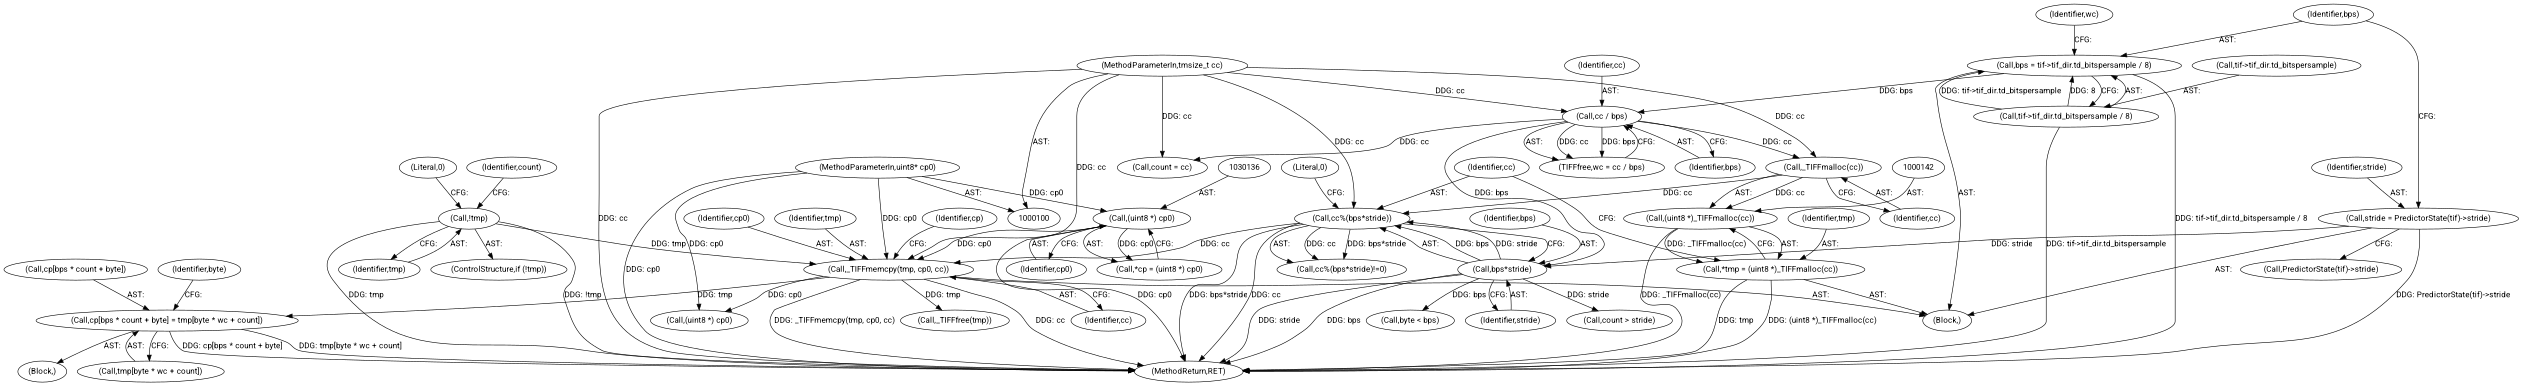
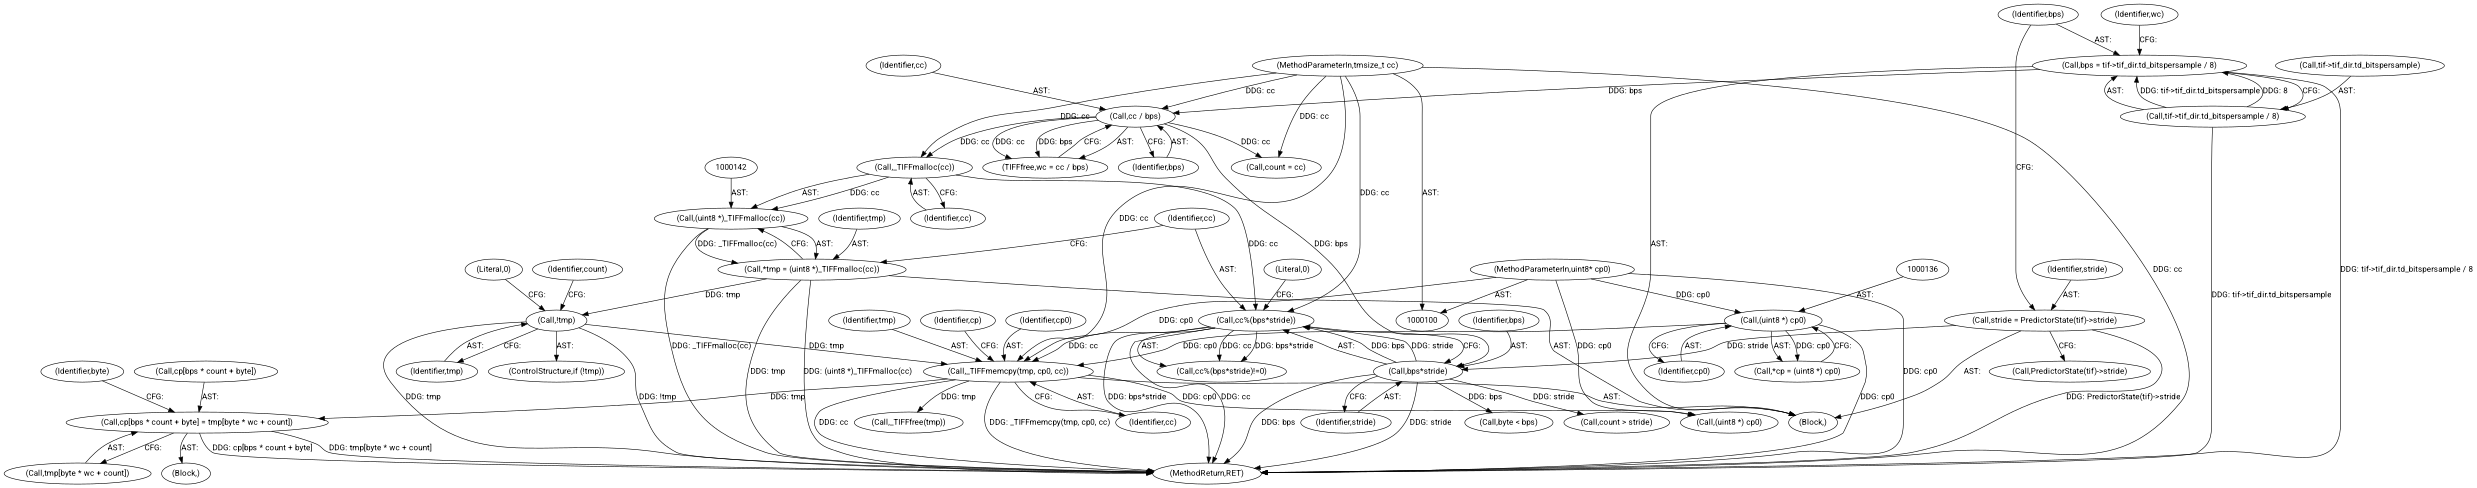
  digraph {
    fontname=Roboto
    node [fontname=Roboto]
    edge [fontname=Roboto]
    n1 [label="(Call,cp[bps * count + byte] = tmp[byte * wc + count])"]
    n2 [label="(MethodReturn,RET)"]
    n3 [label="(Block,)"]
    n4 [label="(Call,tmp[byte * wc + count])"]
    n5 [label="(Call,_TIFFmemcpy(tmp, cp0, cc))"]
    n6 [label="(Call,(uint8 *) cp0)"]
    n7 [label="(Block,)"]
    n8 [label="(Identifier,cc)"]
    n9 [label="(Call,_TIFFfree(tmp))"]
    n10 [label="(Call,!tmp)"]
    n11 [label="(Identifier,tmp)"]
    n12 [label="(ControlStructure,if (!tmp))"]
    n13 [label="(Call,*tmp = (uint8 *)_TIFFmalloc(cc))"]
    n14 [label="(Call,(uint8 *)_TIFFmalloc(cc))"]
    n15 [label="(Call,_TIFFmalloc(cc))"]
    n16 [label="(Call,cc%(bps*stride))"]
    n17 [label="(Identifier,cc)"]
    n18 [label="(Call,bps*stride)"]
    n19 [label="(Call,cc%(bps*stride)!=0)"]
    n20 [label="(MethodParameterIn,tmsize_t cc)"]
    n21 [label="(Call,cc / bps)"]
    n22 [label="(Call,count = cc)"]
    1000100
    n24 [label="(TIFFfree,wc = cc / bps)"]
    n25 [label="(Identifier,bps)"]
    n26 [label="(Call,byte < bps)"]
    n27 [label="(Call,count > stride)"]
    n28 [label="(Identifier,stride)"]
    n29 [label="(Call,bps = tif->tif_dir.td_bitspersample / 8)"]
    n30 [label="(Call,tif->tif_dir.td_bitspersample / 8)"]
    n31 [label="(Call,(uint8 *) cp0)"]
    n32 [label="(Call,*cp = (uint8 *) cp0)"]
    n33 [label="(Identifier,cp0)"]
    n34 [label="(MethodParameterIn,uint8* cp0)"]
    n35 [label="(Call,stride = PredictorState(tif)->stride)"]
    n36 [label="(Call,PredictorState(tif)->stride)"]
    n37 [label="(Identifier,count)"]
    n38 [label="(Identifier,bps)"]
    n39 [label="(Call,cp[bps * count + byte])"]
    n40 [label="(Literal,0)"]
    n41 [label="(Identifier,cc)"]
    n42 [label="(Identifier,cc)"]
    n43 [label="(Identifier,bps)"]
    n44 [label="(Identifier,cp)"]
    n45 [label="(Identifier,wc)"]
    n46 [label="(Call,tif->tif_dir.td_bitspersample)"]
    n47 [label="(Identifier,stride)"]
    n48 [label="(Literal,0)"]
    n49 [label="(Identifier,cp0)"]
    n50 [label="(Identifier,tmp)"]
    n51 [label="(Identifier,byte)"]
    n52 [label="(Identifier,tmp)"]
    1000142
-   1000136 [label=1030136]
+   1000136
    n1 -> n2 [label="DDG: tmp[byte * wc + count]"]
    n1 -> n2 [label="DDG: cp[bps * count + byte]"]
    n1 -> n3 [label="AST: "]
    n1 -> n4 [label="CFG: "]
    n4 -> n1 [label="AST: "]
    n5 -> n1 [label="DDG: tmp"]
    n5 -> n2 [label="DDG: _TIFFmemcpy(tmp, cp0, cc)"]
    n5 -> n2 [label="DDG: cc"]
    n5 -> n6 [label="DDG: cp0"]
    n5 -> n7 [label="AST: "]
    n5 -> n8 [label="CFG: "]
    n5 -> n9 [label="DDG: tmp"]
    n8 -> n5 [label="AST: "]
    n10 -> n2 [label="DDG: !tmp"]
    n10 -> n2 [label="DDG: tmp"]
    n10 -> n5 [label="DDG: tmp"]
    n10 -> n11 [label="CFG: "]
    n10 -> n12 [label="AST: "]
    n11 -> n10 [label="AST: "]
    n13 -> n2 [label="DDG: tmp"]
    n13 -> n2 [label="DDG: (uint8 *)_TIFFmalloc(cc)"]
    n13 -> n7 [label="AST: "]
+   n13 -> n10 [label="DDG: tmp"]
    n13 -> n14 [label="CFG: "]
    n14 -> n2 [label="DDG: _TIFFmalloc(cc)"]
    n14 -> n13 [label="AST: "]
    n14 -> n13 [label="DDG: _TIFFmalloc(cc)"]
    n15 -> n14 [label="AST: "]
    n15 -> n14 [label="DDG: cc"]
    n15 -> n16 [label="DDG: cc"]
    n15 -> n17 [label="CFG: "]
    n16 -> n2 [label="DDG: bps*stride"]
    n16 -> n2 [label="DDG: cc"]
    n16 -> n5 [label="DDG: cc"]
    n16 -> n18 [label="CFG: "]
    n16 -> n19 [label="AST: "]
    n16 -> n19 [label="DDG: cc"]
    n16 -> n19 [label="DDG: bps*stride"]
    n17 -> n15 [label="AST: "]
    n18 -> n2 [label="DDG: bps"]
    n18 -> n2 [label="DDG: stride"]
    n18 -> n16 [label="AST: "]
    n18 -> n16 [label="DDG: bps"]
    n18 -> n16 [label="DDG: stride"]
    n18 -> n26 [label="DDG: bps"]
    n18 -> n27 [label="DDG: stride"]
    n18 -> n28 [label="CFG: "]
    n20 -> n2 [label="DDG: cc"]
    n20 -> n5 [label="DDG: cc"]
    n20 -> n15 [label="DDG: cc"]
    n20 -> n16 [label="DDG: cc"]
    n20 -> n21 [label="DDG: cc"]
    n20 -> n22 [label="DDG: cc"]
    n20 -> 1000100 [label="AST: "]
    n21 -> n15 [label="DDG: cc"]
    n21 -> n18 [label="DDG: bps"]
    n21 -> n22 [label="DDG: cc"]
    n21 -> n24 [label="AST: "]
    n21 -> n24 [label="DDG: cc"]
    n21 -> n24 [label="DDG: bps"]
    n21 -> n25 [label="CFG: "]
    n24 -> n21 [label="CFG: "]
    n25 -> n21 [label="AST: "]
    n28 -> n18 [label="AST: "]
    n29 -> n2 [label="DDG: tif->tif_dir.td_bitspersample / 8"]
    n29 -> n7 [label="AST: "]
    n29 -> n21 [label="DDG: bps"]
    n29 -> n30 [label="CFG: "]
    n30 -> n2 [label="DDG: tif->tif_dir.td_bitspersample"]
    n30 -> n29 [label="AST: "]
    n30 -> n29 [label="DDG: tif->tif_dir.td_bitspersample"]
    n30 -> n29 [label="DDG: 8"]
    n31 -> n2 [label="DDG: cp0"]
    n31 -> n5 [label="DDG: cp0"]
    n31 -> n32 [label="AST: "]
    n31 -> n32 [label="DDG: cp0"]
    n31 -> n33 [label="CFG: "]
    n32 -> n31 [label="CFG: "]
    n33 -> n31 [label="AST: "]
    n34 -> n2 [label="DDG: cp0"]
    n34 -> n5 [label="DDG: cp0"]
    n34 -> n6 [label="DDG: cp0"]
    n34 -> 1000100 [label="AST: "]
    n34 -> n31 [label="DDG: cp0"]
    n35 -> n2 [label="DDG: PredictorState(tif)->stride"]
    n35 -> n7 [label="AST: "]
    n35 -> n18 [label="DDG: stride"]
    n35 -> n36 [label="CFG: "]
    n37 -> n10 [label="CFG: "]
    n38 -> n29 [label="AST: "]
    n38 -> n35 [label="CFG: "]
    n39 -> n1 [label="AST: "]
    n40 -> n10 [label="CFG: "]
    n41 -> n13 [label="CFG: "]
    n41 -> n16 [label="AST: "]
    n42 -> n21 [label="AST: "]
    n43 -> n18 [label="AST: "]
    n44 -> n5 [label="CFG: "]
    n45 -> n29 [label="CFG: "]
    n46 -> n30 [label="AST: "]
    n47 -> n35 [label="AST: "]
    n48 -> n16 [label="CFG: "]
    n49 -> n5 [label="AST: "]
    n50 -> n13 [label="AST: "]
    n51 -> n1 [label="CFG: "]
    n52 -> n5 [label="AST: "]
    1000142 -> n14 [label="AST: "]
    1000136 -> n31 [label="AST: "]
  }
